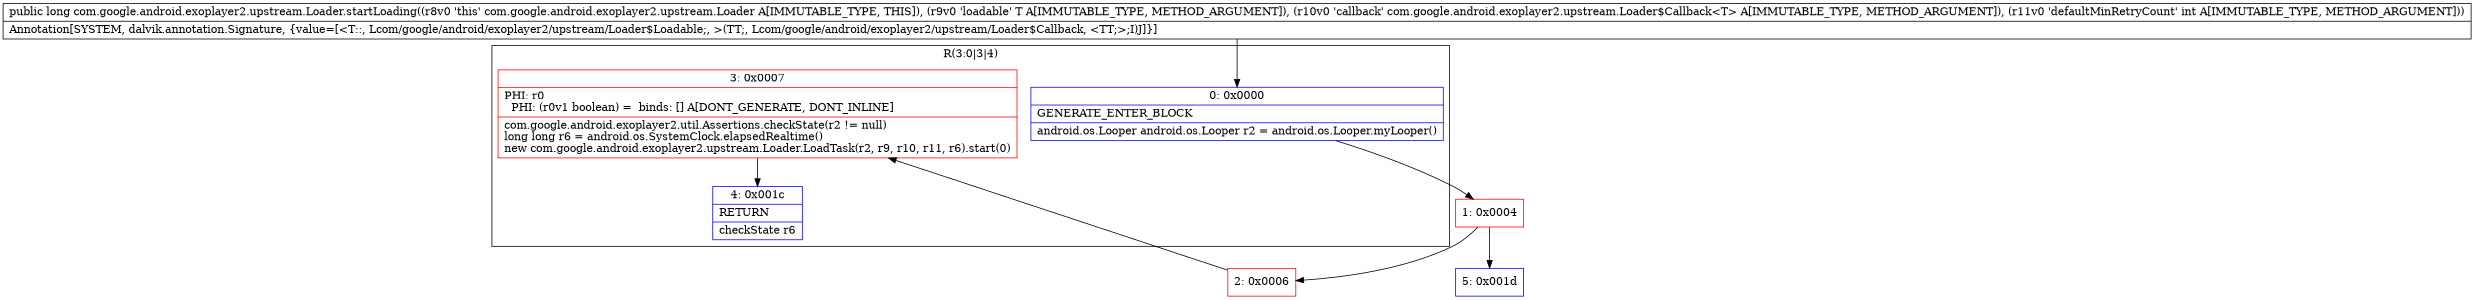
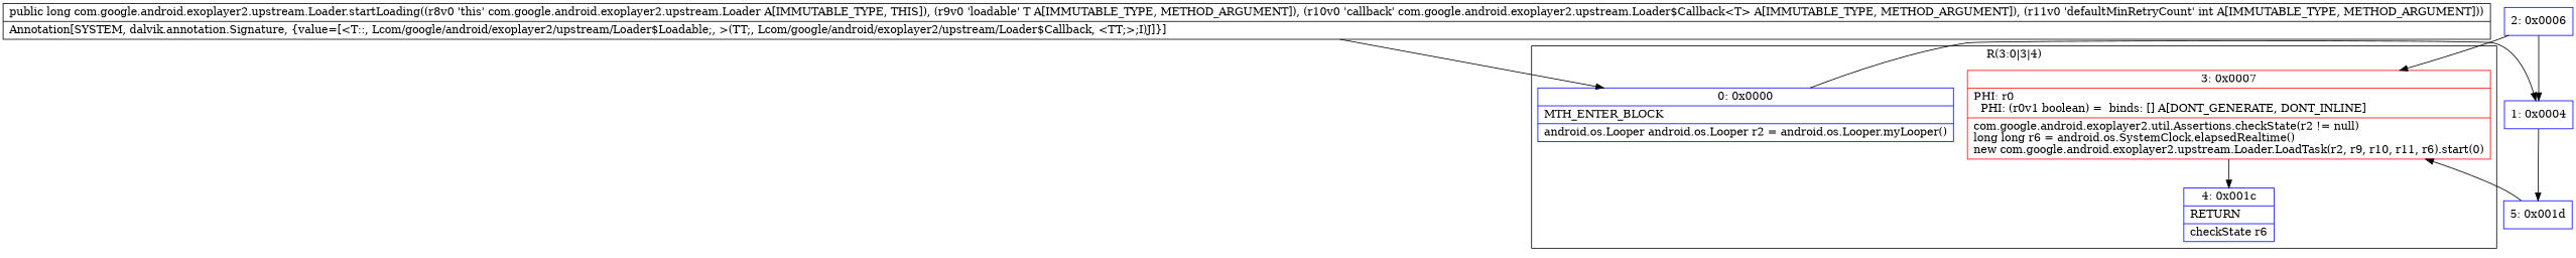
  digraph {
    node [color=blue shape=record]
-   n1 [label="{0\:\ 0x0000|GENERATE_ENTER_BLOCK\l|android.os.Looper android.os.Looper r2 = android.os.Looper.myLooper()\l}"]
+   n1 [label="{0\:\ 0x0000|MTH_ENTER_BLOCK\l|android.os.Looper android.os.Looper r2 = android.os.Looper.myLooper()\l}"]
    n2 [color=red label="{3\:\ 0x0007|PHI: r0 \l  PHI: (r0v1 boolean) =  binds: [] A[DONT_GENERATE, DONT_INLINE]\l|com.google.android.exoplayer2.util.Assertions.checkState(r2 != null)\llong long r6 = android.os.SystemClock.elapsedRealtime()\lnew com.google.android.exoplayer2.upstream.Loader.LoadTask(r2, r9, r10, r11, r6).start(0)\l}"]
    n3 [label="{4\:\ 0x001c|RETURN\l|checkState r6\l}"]
-   n4 [color=red label="{1\:\ 0x0004}"]
-   n5 [color=red label="{2\:\ 0x0006}"]
+   n4 [label="{1\:\ 0x0004}"]
+   n5 [label="{2\:\ 0x0006}"]
    n6 [label="{5\:\ 0x001d}"]
    n7 [label="{public long com.google.android.exoplayer2.upstream.Loader.startLoading((r8v0 'this' com.google.android.exoplayer2.upstream.Loader A[IMMUTABLE_TYPE, THIS]), (r9v0 'loadable' T A[IMMUTABLE_TYPE, METHOD_ARGUMENT]), (r10v0 'callback' com.google.android.exoplayer2.upstream.Loader$Callback\<T\> A[IMMUTABLE_TYPE, METHOD_ARGUMENT]), (r11v0 'defaultMinRetryCount' int A[IMMUTABLE_TYPE, METHOD_ARGUMENT]))  | Annotation[SYSTEM, dalvik.annotation.Signature, \{value=[\<T::, Lcom\/google\/android\/exoplayer2\/upstream\/Loader$Loadable;, \>(TT;, Lcom\/google\/android\/exoplayer2\/upstream\/Loader$Callback, \<TT;\>;I)J]\}]\l}" color=""]
    subgraph cluster_1 {
      label="R(3:0|3|4)"
      n1
      n2
      n3
    }
    n1 -> n4
    n2 -> n3
-   n4 -> n5
+   n5 -> n4
    n4 -> n6
    n5 -> n2
+   n6 -> n2
    n7 -> n1
  }
